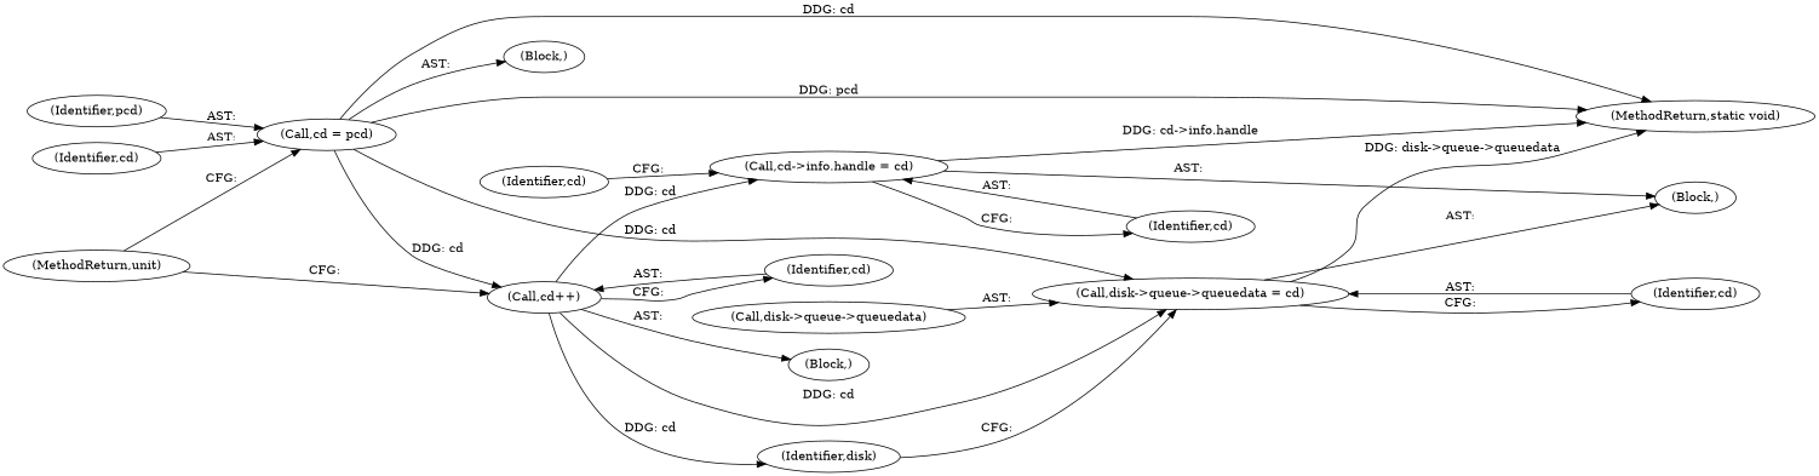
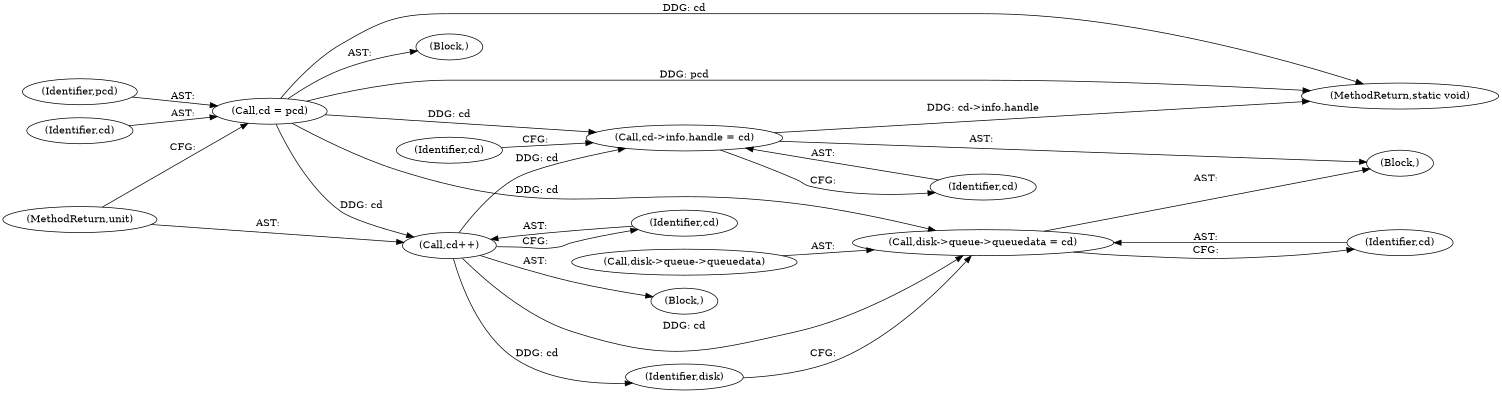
  digraph {
    rankdir=LR
    n1 [label="(Call,cd = pcd)"]
    n2 [label="(Call,cd++)"]
    n3 [label="(Call,disk->queue->queuedata = cd)"]
    n4 [label="(Call,cd->info.handle = cd)"]
    n5 [label="(Block,)"]
    n6 [label="(MethodReturn,static void)"]
    n7 [label="(Identifier,cd)"]
    n8 [label="(Block,)"]
    n9 [label="(Identifier,disk)"]
    n10 [label="(Identifier,cd)"]
    n11 [label="(Block,)"]
    n12 [label="(Identifier,cd)"]
    n13 [label="(Identifier,pcd)"]
    n14 [label="(Identifier,cd)"]
    n15 [label="(Call,disk->queue->queuedata)"]
    n16 [label="(Identifier,cd)"]
    n17 [label="(MethodReturn,unit)"]
    n1 -> n2 [label="DDG: cd"]
    n1 -> n3 [label="DDG: cd"]
+   n1 -> n4 [label="DDG: cd"]
    n1 -> n5 [label="AST: "]
    n1 -> n6 [label="DDG: cd"]
    n1 -> n6 [label="DDG: pcd"]
    n2 -> n3 [label="DDG: cd"]
    n2 -> n4 [label="DDG: cd"]
    n2 -> n7 [label="CFG: "]
    n2 -> n8 [label="AST: "]
    n2 -> n9 [label="DDG: cd"]
-   n3 -> n6 [label="DDG: disk->queue->queuedata"]
    n3 -> n10 [label="CFG: "]
    n3 -> n11 [label="AST: "]
    n4 -> n6 [label="DDG: cd->info.handle"]
    n4 -> n11 [label="AST: "]
    n4 -> n12 [label="CFG: "]
    n7 -> n2 [label="AST: "]
    n9 -> n3 [label="CFG: "]
    n10 -> n3 [label="AST: "]
    n12 -> n4 [label="AST: "]
    n13 -> n1 [label="AST: "]
    n14 -> n1 [label="AST: "]
    n15 -> n3 [label="AST: "]
    n16 -> n4 [label="CFG: "]
    n17 -> n1 [label="CFG: "]
-   n17 -> n2 [label="CFG: "]
+   n17 -> n2 [label="AST: "]
  }
